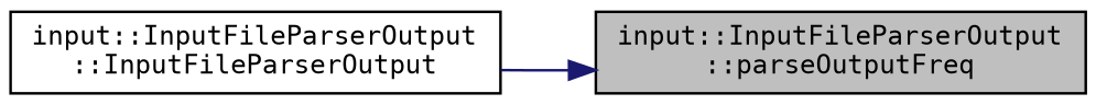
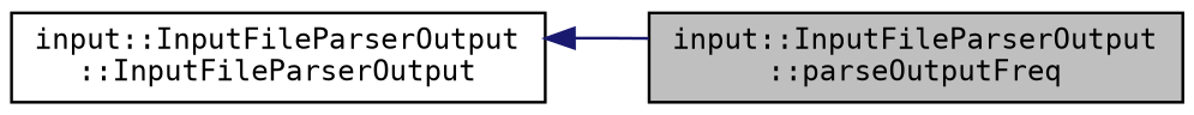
  digraph {
    rankdir=RL
    fontname="DejaVu Sans Mono"
    node [color=black fontname="DejaVu Sans Mono" fontsize=10 shape=record style=filled]
    n1 [fillcolor=grey75 fontcolor=black height=0.2 label="input::InputFileParserOutput\l::parseOutputFreq" width=0.4]
    n2 [fillcolor=white height=0.2 label="input::InputFileParserOutput\l::InputFileParserOutput" width=0.4]
-   n1 -> n2 [color=midnightblue dir=back fontname="DejaVu Sans Mono" fontsize=10 labelfontname=Helvetica labelfontsize=10 style=solid]
+   n2 -> n1 [color=midnightblue dir=back fontname="DejaVu Sans Mono" fontsize=10 labelfontname=Helvetica labelfontsize=10 style=solid]
  }
